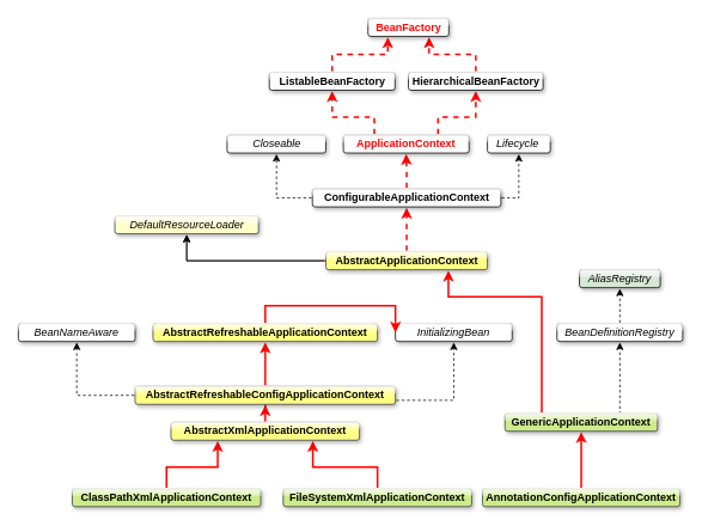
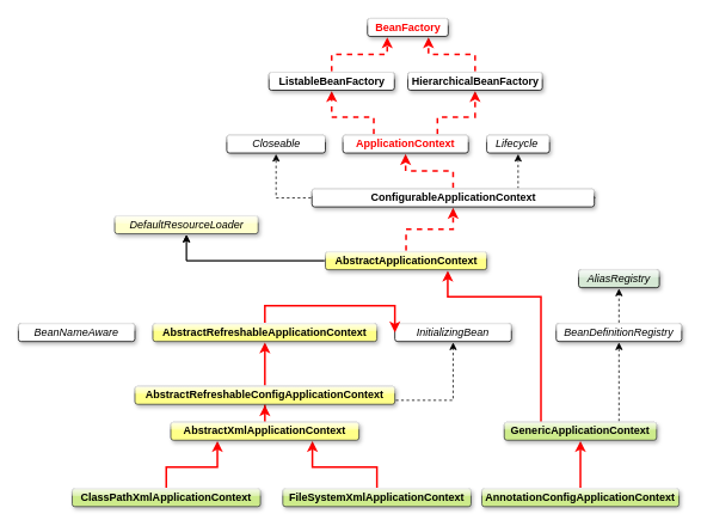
  <mxCell id="0" />
  <mxCell id="1" parent="0" />
  <mxCell id="2" value="" style="edgeStyle=orthogonalEdgeStyle;rounded=0;orthogonalLoop=1;jettySize=auto;html=1;entryX=0.25;entryY=1;entryDx=0;entryDy=0;strokeWidth=2;strokeColor=#FF0000;" parent="1" source="3" target="12" edge="1"><mxGeometry relative="1" as="geometry"><Array as="points"><mxPoint x="185" y="520" /><mxPoint x="242" y="520" /></Array></mxGeometry></mxCell>
  <mxCell id="3" value="ClassPathXmlApplicationContext" style="rounded=1;whiteSpace=wrap;html=1;perimeterSpacing=1;glass=1;shadow=1;comic=0;fontStyle=1;fillColor=#cdeb8b;strokeColor=#36393d;" parent="1" vertex="1"><mxGeometry x="80" y="544" width="210" height="20" as="geometry" /></mxCell>
  <mxCell id="4" value="" style="edgeStyle=orthogonalEdgeStyle;rounded=0;orthogonalLoop=1;jettySize=auto;html=1;entryX=0.75;entryY=1;entryDx=0;entryDy=0;exitX=0.5;exitY=0;exitDx=0;exitDy=0;strokeWidth=2;strokeColor=#FF0000;" parent="1" source="5" target="12" edge="1"><mxGeometry relative="1" as="geometry"><mxPoint x="585" y="455" as="targetPoint" /><Array as="points"><mxPoint x="420" y="520" /><mxPoint x="348" y="520" /></Array></mxGeometry></mxCell>
  <mxCell id="5" value="FileSystemXmlApplicationContext" style="rounded=1;whiteSpace=wrap;html=1;perimeterSpacing=1;glass=1;shadow=1;comic=0;fontStyle=1;fillColor=#cdeb8b;strokeColor=#36393d;" parent="1" vertex="1"><mxGeometry x="315" y="544" width="210" height="20" as="geometry" /></mxCell>
  <mxCell id="6" value="" style="edgeStyle=orthogonalEdgeStyle;rounded=0;orthogonalLoop=1;jettySize=auto;html=1;strokeWidth=2;strokeColor=#FF0000;" parent="1" source="7" target="10" edge="1"><mxGeometry relative="1" as="geometry" /></mxCell>
  <mxCell id="7" value="AnnotationConfigApplicationContext" style="rounded=1;whiteSpace=wrap;html=1;perimeterSpacing=1;glass=1;shadow=1;comic=0;fontStyle=1;fillColor=#cdeb8b;strokeColor=#36393d;" parent="1" vertex="1"><mxGeometry x="537" y="544" width="220" height="20" as="geometry" /></mxCell>
  <mxCell id="8" value="" style="edgeStyle=orthogonalEdgeStyle;rounded=0;orthogonalLoop=1;jettySize=auto;html=1;entryX=0.75;entryY=1;entryDx=0;entryDy=0;exitX=0.25;exitY=0;exitDx=0;exitDy=0;strokeWidth=2;strokeColor=#FF0000;" parent="1" source="10" edge="1"><mxGeometry relative="1" as="geometry"><mxPoint x="615" y="440" as="sourcePoint" /><mxPoint x="499" y="301" as="targetPoint" /><Array as="points"><mxPoint x="603" y="469" /><mxPoint x="603" y="330" /><mxPoint x="499" y="330" /></Array></mxGeometry></mxCell>
  <mxCell id="9" value="" style="edgeStyle=orthogonalEdgeStyle;rounded=0;orthogonalLoop=1;jettySize=auto;html=1;dashed=1;exitX=0.75;exitY=0;exitDx=0;exitDy=0;entryX=0.5;entryY=1;entryDx=0;entryDy=0;" parent="1" source="10" target="26" edge="1"><mxGeometry relative="1" as="geometry"><mxPoint x="685" y="200" as="targetPoint" /><Array as="points"><mxPoint x="690" y="469" /></Array></mxGeometry></mxCell>
- <mxCell id="10" value="GenericApplicationContext" style="rounded=1;whiteSpace=wrap;html=1;perimeterSpacing=1;glass=1;shadow=1;comic=0;fontStyle=1;fillColor=#cdeb8b;strokeColor=#36393d;" parent="1" vertex="1"><mxGeometry x="562" y="460" width="170" height="20" as="geometry" /></mxCell>
+ <mxCell id="10" value="GenericApplicationContext" style="rounded=1;whiteSpace=wrap;html=1;perimeterSpacing=1;glass=1;shadow=1;comic=0;fontStyle=1;fillColor=#cdeb8b;strokeColor=#36393d;" parent="1" vertex="1"><mxGeometry x="562" y="470" width="170" height="20" as="geometry" /></mxCell>
  <mxCell id="11" value="" style="edgeStyle=orthogonalEdgeStyle;rounded=0;orthogonalLoop=1;jettySize=auto;html=1;strokeWidth=2;strokeColor=#FF0000;" parent="1" source="12" target="16" edge="1"><mxGeometry relative="1" as="geometry" /></mxCell>
  <mxCell id="12" value="AbstractXmlApplicationContext" style="rounded=1;whiteSpace=wrap;html=1;perimeterSpacing=1;glass=1;shadow=1;comic=0;fontStyle=1;fillColor=#ffff88;strokeColor=#36393d;" parent="1" vertex="1"><mxGeometry x="190" y="470" width="210" height="20" as="geometry" /></mxCell>
  <mxCell id="13" value="" style="edgeStyle=orthogonalEdgeStyle;rounded=0;orthogonalLoop=1;jettySize=auto;html=1;entryX=0.5;entryY=1;entryDx=0;entryDy=0;strokeWidth=2;strokeColor=#FF0000;" parent="1" source="16" target="20" edge="1"><mxGeometry relative="1" as="geometry"><Array as="points"><mxPoint x="295" y="400" /><mxPoint x="295" y="400" /></Array></mxGeometry></mxCell>
- <mxCell id="14" value="" style="edgeStyle=orthogonalEdgeStyle;rounded=0;orthogonalLoop=1;jettySize=auto;html=1;dashed=1;entryX=0.5;entryY=1;entryDx=0;entryDy=0;exitX=0;exitY=0.5;exitDx=0;exitDy=0;" parent="1" source="16" target="18" edge="1"><mxGeometry relative="1" as="geometry"><mxPoint x="60" y="400" as="targetPoint" /><Array as="points"><mxPoint x="85" y="440" /></Array></mxGeometry></mxCell>
  <mxCell id="15" value="" style="edgeStyle=orthogonalEdgeStyle;rounded=0;orthogonalLoop=1;jettySize=auto;html=1;dashed=1;entryX=0.5;entryY=1;entryDx=0;entryDy=0;exitX=1;exitY=0.75;exitDx=0;exitDy=0;" parent="1" source="16" target="17" edge="1"><mxGeometry relative="1" as="geometry"><Array as="points"><mxPoint x="505" y="446" /></Array></mxGeometry></mxCell>
  <mxCell id="16" value="AbstractRefreshableConfigApplicationContext" style="rounded=1;whiteSpace=wrap;html=1;perimeterSpacing=1;glass=1;shadow=1;comic=0;fontStyle=1;fillColor=#ffff88;strokeColor=#36393d;" parent="1" vertex="1"><mxGeometry x="150" y="430" width="290" height="20" as="geometry" /></mxCell>
  <mxCell id="17" value="InitializingBean" style="rounded=1;whiteSpace=wrap;html=1;perimeterSpacing=1;glass=1;shadow=1;comic=0;fontStyle=2;" parent="1" vertex="1"><mxGeometry x="440" y="360" width="130" height="20" as="geometry" /></mxCell>
  <mxCell id="18" value="BeanNameAware" style="rounded=1;whiteSpace=wrap;html=1;perimeterSpacing=1;glass=1;shadow=1;comic=0;fontStyle=2;" parent="1" vertex="1"><mxGeometry x="20" y="360" width="130" height="20" as="geometry" /></mxCell>
  <mxCell id="19" value="" style="edgeStyle=orthogonalEdgeStyle;rounded=0;orthogonalLoop=1;jettySize=auto;html=1;exitX=0.5;exitY=0;exitDx=0;exitDy=0;strokeWidth=2;strokeColor=#FF0000;" parent="1" source="20" target="17" edge="1"><mxGeometry relative="1" as="geometry" /></mxCell>
  <mxCell id="20" value="AbstractRefreshableApplicationContext" style="rounded=1;whiteSpace=wrap;html=1;perimeterSpacing=1;glass=1;shadow=1;comic=0;fontStyle=1;fillColor=#ffff88;strokeColor=#36393d;" parent="1" vertex="1"><mxGeometry x="170" y="360" width="250" height="20" as="geometry" /></mxCell>
  <mxCell id="21" value="" style="edgeStyle=orthogonalEdgeStyle;rounded=0;orthogonalLoop=1;jettySize=auto;html=1;" parent="1" source="24" target="42" edge="1"><mxGeometry relative="1" as="geometry" /></mxCell>
  <mxCell id="22" value="" style="edgeStyle=orthogonalEdgeStyle;rounded=0;orthogonalLoop=1;jettySize=auto;html=1;" parent="1" source="24" target="42" edge="1"><mxGeometry relative="1" as="geometry" /></mxCell>
  <mxCell id="23" value="" style="edgeStyle=orthogonalEdgeStyle;rounded=0;orthogonalLoop=1;jettySize=auto;html=1;dashed=1;strokeWidth=2;strokeColor=#FF0000;" parent="1" source="24" target="31" edge="1"><mxGeometry relative="1" as="geometry" /></mxCell>
  <mxCell id="24" value="AbstractApplicationContext" style="rounded=1;whiteSpace=wrap;html=1;perimeterSpacing=1;glass=1;shadow=1;comic=0;fontStyle=1;fillColor=#ffff88;strokeColor=#36393d;" parent="1" vertex="1"><mxGeometry x="362.5" y="280" width="180" height="20" as="geometry" /></mxCell>
  <mxCell id="25" value="" style="edgeStyle=orthogonalEdgeStyle;rounded=0;orthogonalLoop=1;jettySize=auto;html=1;dashed=1;" parent="1" source="26" target="27" edge="1"><mxGeometry relative="1" as="geometry" /></mxCell>
  <mxCell id="26" value="BeanDefinitionRegistry" style="rounded=1;whiteSpace=wrap;html=1;perimeterSpacing=1;glass=1;shadow=1;comic=0;fontStyle=2;" parent="1" vertex="1"><mxGeometry x="620" y="360" width="140" height="20" as="geometry" /></mxCell>
  <mxCell id="27" value="AliasRegistry" style="rounded=1;whiteSpace=wrap;html=1;perimeterSpacing=1;glass=1;shadow=1;comic=0;fontStyle=2;fillColor=#d5e8d4;" parent="1" vertex="1"><mxGeometry x="645" y="300" width="90" height="20" as="geometry" /></mxCell>
  <mxCell id="28" value="" style="edgeStyle=orthogonalEdgeStyle;rounded=0;orthogonalLoop=1;jettySize=auto;html=1;dashed=1;strokeWidth=2;strokeColor=#FF0000;" parent="1" source="31" target="36" edge="1"><mxGeometry relative="1" as="geometry" /></mxCell>
  <mxCell id="29" value="" style="edgeStyle=orthogonalEdgeStyle;rounded=0;orthogonalLoop=1;jettySize=auto;html=1;dashed=1;exitX=1;exitY=0.5;exitDx=0;exitDy=0;" parent="1" source="31" target="33" edge="1"><mxGeometry relative="1" as="geometry"><Array as="points"><mxPoint x="577.5" y="220" /></Array></mxGeometry></mxCell>
  <mxCell id="30" value="" style="edgeStyle=orthogonalEdgeStyle;rounded=0;orthogonalLoop=1;jettySize=auto;html=1;dashed=1;exitX=0;exitY=0.5;exitDx=0;exitDy=0;entryX=0.5;entryY=1;entryDx=0;entryDy=0;" parent="1" source="31" target="32" edge="1"><mxGeometry relative="1" as="geometry"><Array as="points"><mxPoint x="307.5" y="220" /></Array></mxGeometry></mxCell>
- <mxCell id="31" value="ConfigurableApplicationContext" style="rounded=1;whiteSpace=wrap;html=1;perimeterSpacing=1;glass=1;shadow=1;comic=0;fontStyle=1;" parent="1" vertex="1"><mxGeometry x="347.5" y="210" width="210" height="20" as="geometry" /></mxCell>
+ <mxCell id="31" value="ConfigurableApplicationContext" style="rounded=1;whiteSpace=wrap;html=1;perimeterSpacing=1;glass=1;shadow=1;comic=0;fontStyle=1;" parent="1" vertex="1"><mxGeometry x="347.5" y="210" width="315" height="20" as="geometry" /></mxCell>
  <mxCell id="32" value="Closeable" style="rounded=1;whiteSpace=wrap;html=1;perimeterSpacing=1;glass=1;shadow=1;comic=0;fontStyle=2;" parent="1" vertex="1"><mxGeometry x="252.5" y="150" width="110" height="20" as="geometry" /></mxCell>
  <mxCell id="33" value="Lifecycle&amp;nbsp;" style="rounded=1;whiteSpace=wrap;html=1;perimeterSpacing=1;glass=1;shadow=1;comic=0;fontStyle=2;" parent="1" vertex="1"><mxGeometry x="542.5" y="150" width="70" height="20" as="geometry" /></mxCell>
  <mxCell id="34" value="" style="edgeStyle=orthogonalEdgeStyle;rounded=0;orthogonalLoop=1;jettySize=auto;html=1;dashed=1;exitX=0.25;exitY=0;exitDx=0;exitDy=0;strokeWidth=2;strokeColor=#FF0000;" parent="1" source="36" target="41" edge="1"><mxGeometry relative="1" as="geometry"><mxPoint x="437.5" y="149" as="sourcePoint" /><Array as="points"><mxPoint x="416.5" y="130" /><mxPoint x="369.5" y="130" /></Array></mxGeometry></mxCell>
  <mxCell id="35" value="" style="edgeStyle=orthogonalEdgeStyle;rounded=0;orthogonalLoop=1;jettySize=auto;html=1;dashed=1;exitX=0.75;exitY=0;exitDx=0;exitDy=0;entryX=0.5;entryY=1;entryDx=0;entryDy=0;strokeWidth=2;strokeColor=#FF0000;" parent="1" source="36" target="38" edge="1"><mxGeometry relative="1" as="geometry"><mxPoint x="457.5" y="140" as="sourcePoint" /><mxPoint x="542" y="101" as="targetPoint" /><Array as="points"><mxPoint x="487.5" y="130" /><mxPoint x="529.5" y="130" /></Array></mxGeometry></mxCell>
  <mxCell id="36" value="ApplicationContext" style="rounded=1;whiteSpace=wrap;html=1;perimeterSpacing=1;glass=1;shadow=1;comic=0;fontStyle=1;fontColor=#FF0000;" parent="1" vertex="1"><mxGeometry x="382" y="150" width="140" height="20" as="geometry" /></mxCell>
  <mxCell id="37" value="" style="edgeStyle=orthogonalEdgeStyle;rounded=0;orthogonalLoop=1;jettySize=auto;html=1;dashed=1;entryX=0.75;entryY=1;entryDx=0;entryDy=0;exitX=0.5;exitY=0;exitDx=0;exitDy=0;strokeWidth=2;strokeColor=#FF0000;" parent="1" source="38" target="39" edge="1"><mxGeometry relative="1" as="geometry"><mxPoint x="542" y="79" as="sourcePoint" /><Array as="points"><mxPoint x="529.5" y="60" /><mxPoint x="477.5" y="60" /></Array></mxGeometry></mxCell>
  <mxCell id="38" value="HierarchicalBeanFactory" style="rounded=1;whiteSpace=wrap;html=1;perimeterSpacing=1;glass=1;shadow=1;comic=0;fontStyle=1;" parent="1" vertex="1"><mxGeometry x="454.5" y="80" width="150" height="20" as="geometry" /></mxCell>
  <mxCell id="39" value="BeanFactory" style="rounded=1;whiteSpace=wrap;html=1;perimeterSpacing=1;glass=1;shadow=1;comic=0;fontStyle=1;fontColor=#FF0000;" parent="1" vertex="1"><mxGeometry x="409.5" y="20" width="90" height="20" as="geometry" /></mxCell>
  <mxCell id="40" value="" style="edgeStyle=orthogonalEdgeStyle;rounded=0;orthogonalLoop=1;jettySize=auto;html=1;dashed=1;entryX=0.25;entryY=1;entryDx=0;entryDy=0;strokeWidth=2;strokeColor=#FF0000;" parent="1" source="41" target="39" edge="1"><mxGeometry relative="1" as="geometry"><mxPoint x="194.5" y="-189" as="targetPoint" /></mxGeometry></mxCell>
  <mxCell id="41" value="ListableBeanFactory" style="rounded=1;whiteSpace=wrap;html=1;perimeterSpacing=1;glass=1;shadow=1;comic=0;fontStyle=1;" parent="1" vertex="1"><mxGeometry x="299.5" y="80" width="140" height="20" as="geometry" /></mxCell>
  <mxCell id="42" value="DefaultResourceLoader" style="rounded=1;whiteSpace=wrap;html=1;perimeterSpacing=1;glass=1;shadow=1;comic=0;fontStyle=2;fillColor=#FFFFCC;strokeColor=#36393d;" parent="1" vertex="1"><mxGeometry x="127.5" y="240" width="160" height="20" as="geometry" /></mxCell>
